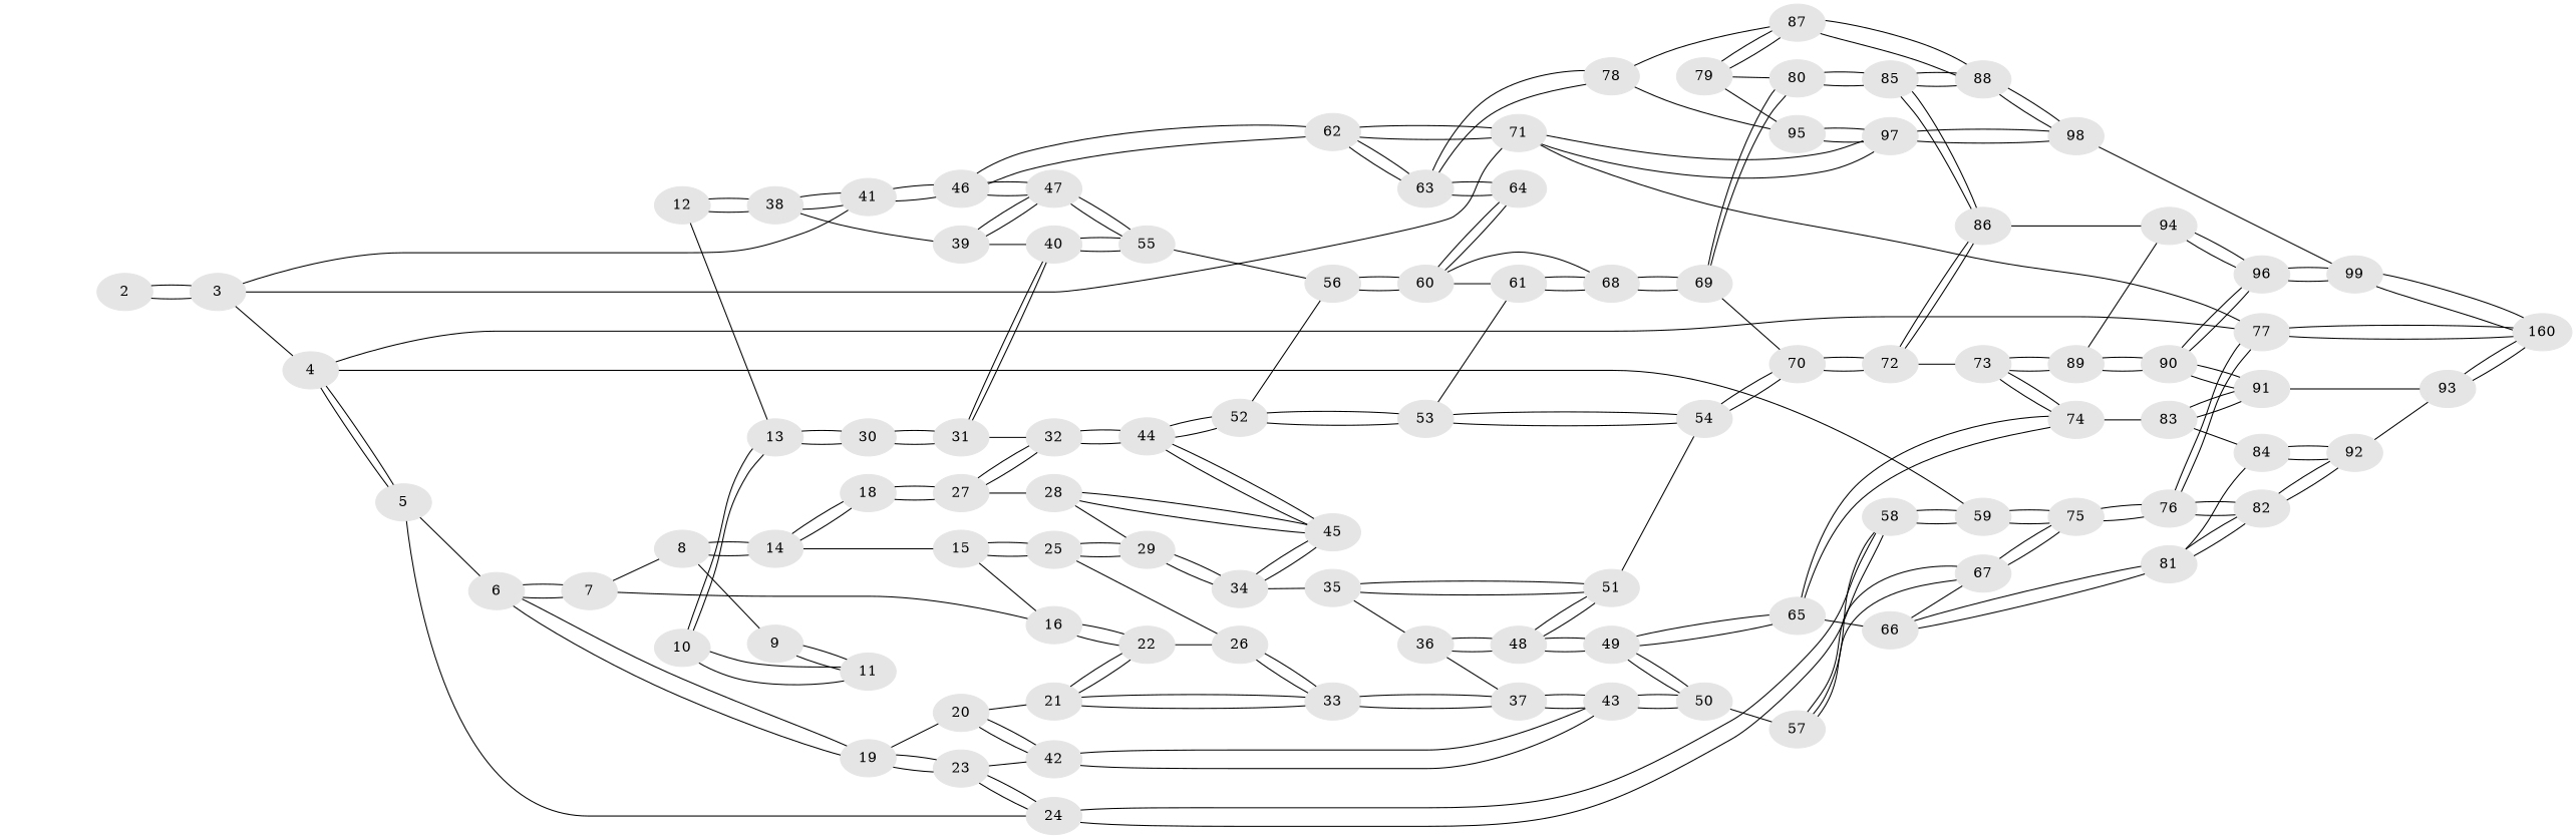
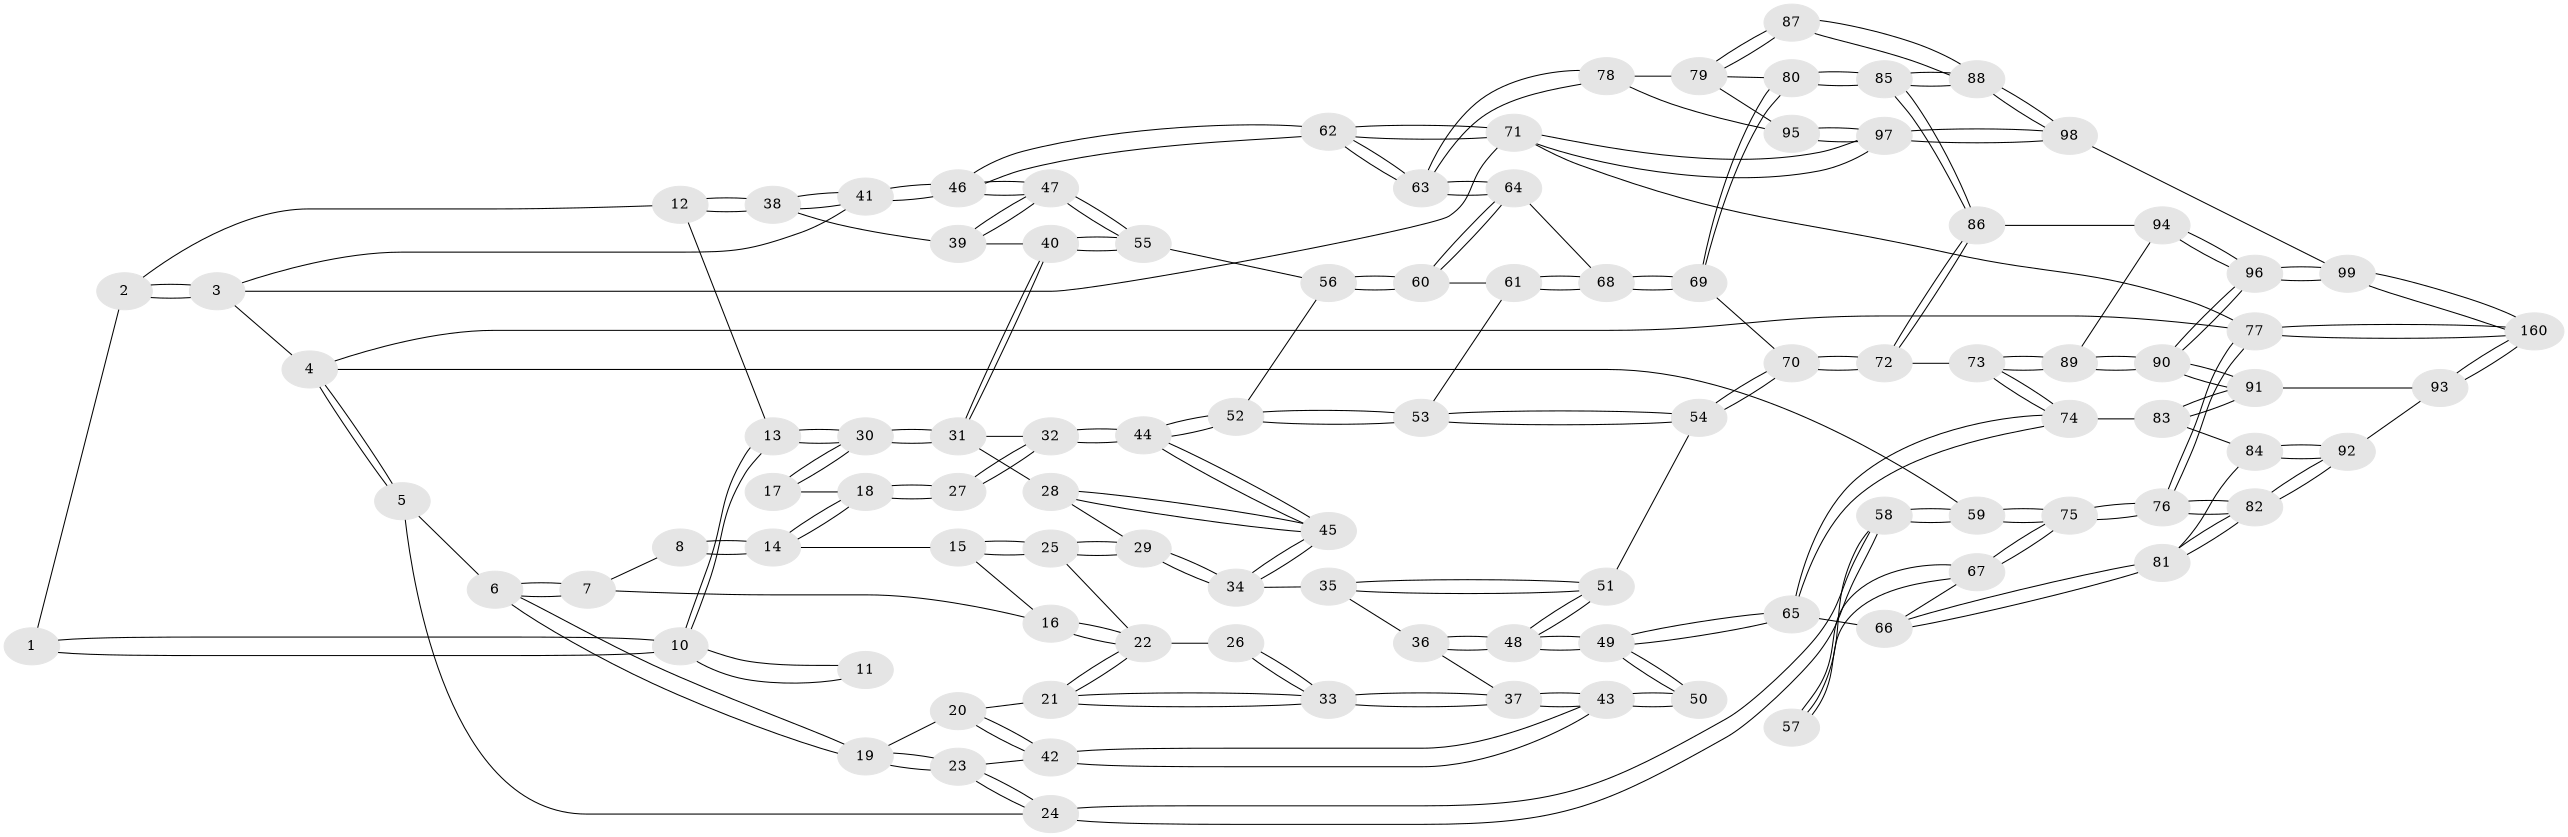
  graph {
    rankdir=LR
    node [color=gray90 style=filled]
+   1
    2
    10
    3
    12
    11
    13
    4
    41
    71
    38
    5
    59
    77
    46
    97
    6
    24
    75
    n20 [label=160]
    7
    19
    58
    8
    16
    20
    23
-   9
    14
    22
    15
    18
    30
+   17
    39
    31
    25
    27
    26
    29
    28
    32
    21
    42
    33
    43
    37
    34
    45
    44
    35
    40
    55
    52
    36
    51
    48
    54
    49
    50
    47
    56
    62
    57
    53
    63
    65
    66
    74
    67
    70
    61
    60
    68
    72
    64
    76
    69
    78
    79
    95
    81
    83
    82
    84
    80
    85
    73
    86
    98
    89
    94
    90
    91
    92
    87
    88
    93
    96
    99
+   1 -- 2
+   1 -- 10
+   1 -- 10
    2 -- 3
    2 -- 3
+   2 -- 12
    10 -- 11
    10 -- 11
    10 -- 13
    10 -- 13
    3 -- 4
    3 -- 41
    3 -- 71
    12 -- 13
    12 -- 38
    12 -- 38
    13 -- 30
    13 -- 30
    4 -- 5
    4 -- 5
    4 -- 59
    4 -- 77
    41 -- 46
    41 -- 46
    71 -- 77
    71 -- 97
    71 -- 97
    38 -- 41
    38 -- 41
    38 -- 39
    5 -- 6
    5 -- 24
    59 -- 75
    59 -- 75
    77 -- n20
    77 -- n20
    46 -- 47
    46 -- 47
    46 -- 62
    46 -- 62
    97 -- 98
    97 -- 98
    6 -- 7
    6 -- 7
    6 -- 19
    6 -- 19
    24 -- 58
    24 -- 58
    75 -- 76
    75 -- 76
    7 -- 8
    7 -- 16
    19 -- 20
    19 -- 23
    19 -- 23
    58 -- 59
    58 -- 59
-   8 -- 9
    8 -- 14
    8 -- 14
    16 -- 22
    16 -- 22
    20 -- 21
    20 -- 42
    20 -- 42
    23 -- 24
    23 -- 24
    23 -- 42
-   9 -- 11
-   9 -- 11
    14 -- 15
    14 -- 18
    14 -- 18
    22 -- 26
    15 -- 16
    15 -- 25
    15 -- 25
    18 -- 27
    18 -- 27
    30 -- 31
    30 -- 31
+   17 -- 18
+   17 -- 30
+   17 -- 30
    39 -- 40
    39 -- 47
    39 -- 47
    31 -- 32
    31 -- 40
    31 -- 40
-   25 -- 26
+   25 -- 22
    25 -- 29
    25 -- 29
-   27 -- 28
+   31 -- 28
    27 -- 32
    27 -- 32
    26 -- 33
    26 -- 33
    29 -- 34
    29 -- 34
    28 -- 29
    28 -- 45
    28 -- 45
    32 -- 44
    32 -- 44
    21 -- 22
    21 -- 22
    21 -- 33
    21 -- 33
    42 -- 43
    42 -- 43
    33 -- 37
    33 -- 37
    43 -- 50
    43 -- 50
    37 -- 43
    37 -- 43
    34 -- 45
    34 -- 45
    34 -- 35
    44 -- 45
    44 -- 45
    44 -- 52
    44 -- 52
    35 -- 36
    35 -- 51
    35 -- 51
    40 -- 55
    40 -- 55
    55 -- 56
    52 -- 56
    52 -- 53
    52 -- 53
    36 -- 37
    36 -- 48
    36 -- 48
    51 -- 54
    48 -- 51
    48 -- 51
    48 -- 49
    48 -- 49
    54 -- 70
    54 -- 70
    49 -- 50
    49 -- 50
    49 -- 65
    49 -- 65
-   50 -- 57
    47 -- 55
    47 -- 55
    56 -- 60
    56 -- 60
    62 -- 71
    62 -- 71
    62 -- 63
    62 -- 63
    57 -- 58
    57 -- 67
    57 -- 67
    53 -- 54
    53 -- 54
    53 -- 61
    63 -- 64
    63 -- 64
    63 -- 78
    63 -- 78
    65 -- 66
    65 -- 74
    65 -- 74
    66 -- 67
    66 -- 81
    66 -- 81
    74 -- 83
    67 -- 75
    67 -- 75
    70 -- 72
    70 -- 72
    61 -- 68
    61 -- 68
    60 -- 61
    60 -- 64
    60 -- 64
    68 -- 69
    68 -- 69
    72 -- 73
    72 -- 86
    72 -- 86
-   60 -- 68
+   64 -- 68
    76 -- 77
    76 -- 77
    76 -- 82
    76 -- 82
    69 -- 70
    69 -- 80
    69 -- 80
-   78 -- 87
+   78 -- 79
    78 -- 95
    79 -- 95
    79 -- 80
    79 -- 87
    79 -- 87
    95 -- 97
    95 -- 97
    81 -- 82
    81 -- 82
    81 -- 84
    83 -- 84
    83 -- 91
    83 -- 91
    82 -- 92
    82 -- 92
    84 -- 92
    84 -- 92
    80 -- 85
    80 -- 85
    85 -- 86
    85 -- 86
    85 -- 88
    85 -- 88
    73 -- 74
    73 -- 74
    73 -- 89
    73 -- 89
    86 -- 94
    98 -- 99
    89 -- 94
    89 -- 90
    89 -- 90
    94 -- 96
    94 -- 96
    90 -- 91
    90 -- 91
    90 -- 96
    90 -- 96
    91 -- 93
    92 -- 93
    87 -- 88
    87 -- 88
    88 -- 98
    88 -- 98
    93 -- n20
    93 -- n20
    96 -- 99
    96 -- 99
    99 -- n20
    99 -- n20
  }
